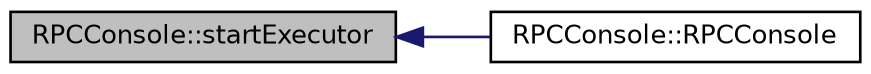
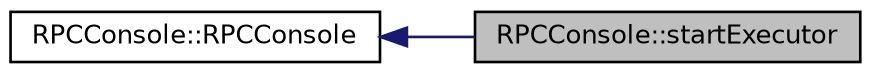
  digraph {
    rankdir=LR
    node [color=black fontname=Helvetica fontsize=10 shape=record style=filled]
    n1 [fillcolor=grey75 fontcolor=black height=0.2 label="RPCConsole::startExecutor" width=0.4]
    n2 [fillcolor=white height=0.2 label="RPCConsole::RPCConsole" width=0.4]
-   n1 -> n2 [color=midnightblue dir=back fontname=Helvetica fontsize=10 labelfontname=Helvetica labelfontsize=10 style=solid]
+   n2 -> n1 [color=midnightblue dir=back fontname=Helvetica fontsize=10 labelfontname=Helvetica labelfontsize=10 style=solid]
  }
